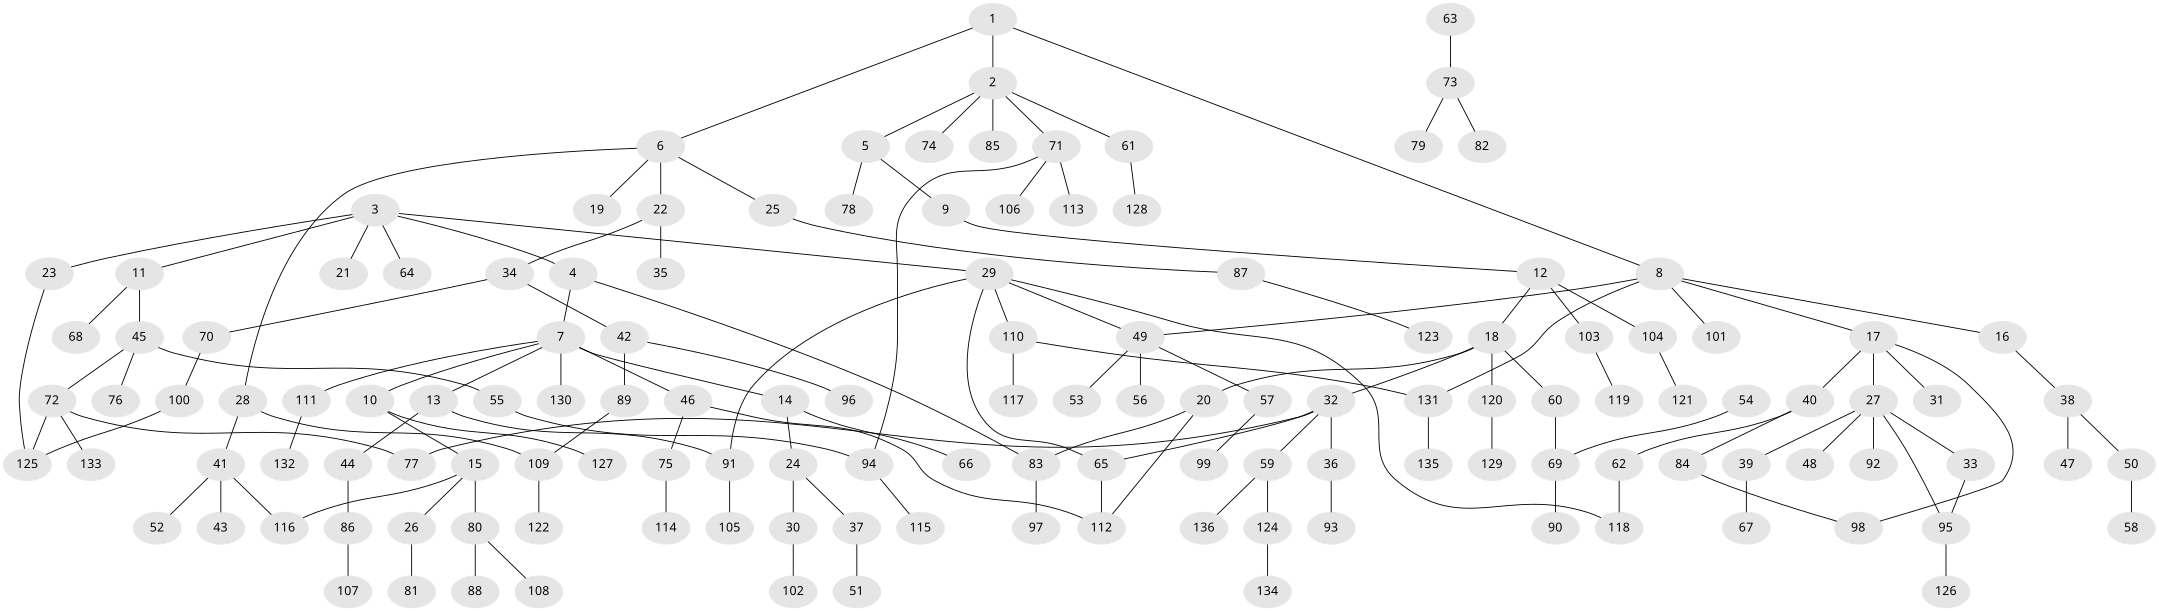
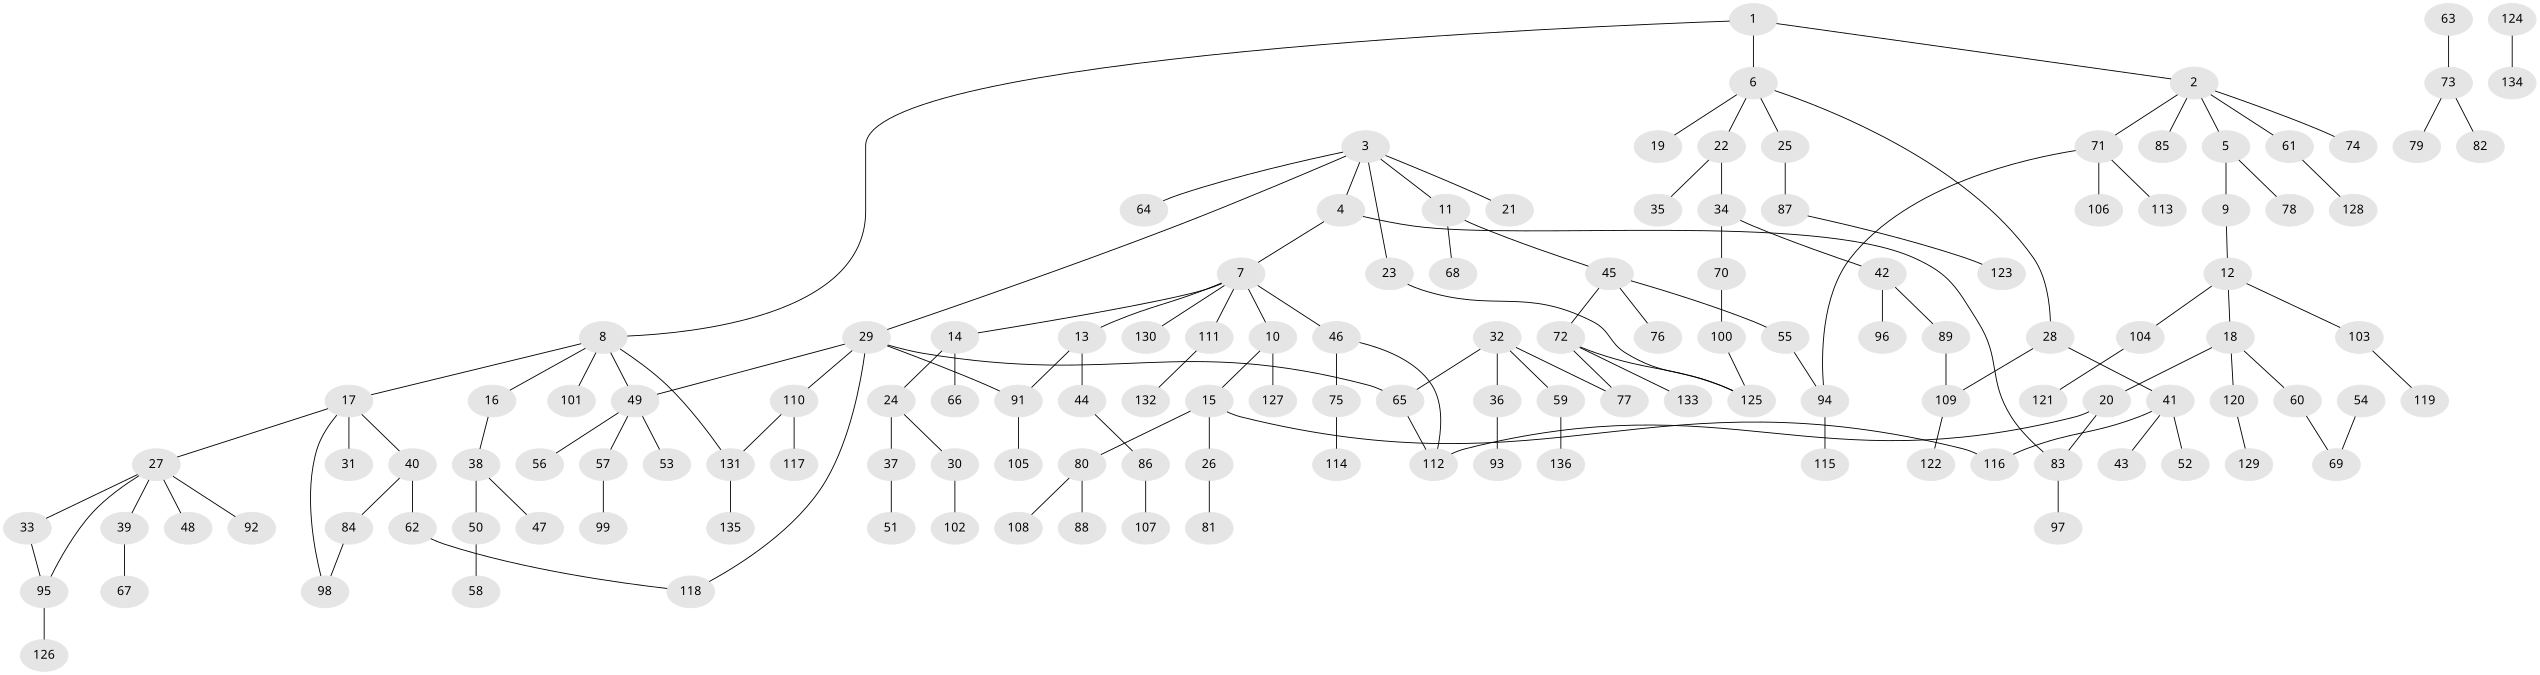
  graph {
    fontname="Noto Sans"
    node [color=gray90 fontname="Noto Sans" style=filled]
    edge [fontname="Noto Sans"]
    1
    2
    6
    8
    5
    61
    71
    74
    85
    19
    22
    25
    28
    16
    17
    49
    101
    131
    3
    4
    11
    21
    23
    29
    64
    9
    78
    128
    94
    106
    113
    7
    83
    45
    68
    125
    91
    65
    110
    118
    10
    13
    14
    46
    111
    130
    97
    12
    34
    35
    87
    41
    109
    15
    127
    44
    24
    66
    112
    75
    132
    38
    27
    31
    40
    98
    53
    56
    57
    135
    18
    103
    104
    26
    80
    116
    55
    72
    76
    20
    32
    60
    120
    119
    121
    86
    105
    30
    37
    81
    88
    108
    47
    50
    33
    39
    48
    92
    95
    62
    84
    36
    59
    77
    69
    129
    54
    42
    70
    102
    51
    123
    67
    63
    73
    43
    52
    122
    117
    93
    124
    136
    126
    89
    96
    100
    58
    107
    133
    114
    99
-   90
    115
    134
    79
    82
    1 -- 2
    1 -- 6
    1 -- 8
    2 -- 5
    2 -- 61
    2 -- 71
    2 -- 74
    2 -- 85
    6 -- 19
    6 -- 22
    6 -- 25
    6 -- 28
    8 -- 16
    8 -- 17
    8 -- 49
    8 -- 101
    8 -- 131
    5 -- 9
    5 -- 78
    61 -- 128
    71 -- 94
    71 -- 106
    71 -- 113
    22 -- 34
    22 -- 35
    25 -- 87
    28 -- 41
    28 -- 109
    16 -- 38
    17 -- 27
    17 -- 31
    17 -- 40
    17 -- 98
    49 -- 53
    49 -- 56
    49 -- 57
    131 -- 135
    3 -- 4
    3 -- 11
    3 -- 21
    3 -- 23
    3 -- 29
    3 -- 64
    4 -- 7
    4 -- 83
    11 -- 45
    11 -- 68
    23 -- 125
    29 -- 49
    29 -- 91
    29 -- 65
    29 -- 110
    29 -- 118
    9 -- 12
    94 -- 115
    7 -- 10
    7 -- 13
    7 -- 14
    7 -- 46
    7 -- 111
    7 -- 130
    83 -- 97
    45 -- 55
    45 -- 72
    45 -- 76
    91 -- 105
    65 -- 112
    110 -- 131
    110 -- 117
    10 -- 15
    10 -- 127
    13 -- 91
    13 -- 44
    14 -- 24
    14 -- 66
    46 -- 112
    46 -- 75
    111 -- 132
    12 -- 18
    12 -- 103
    12 -- 104
    34 -- 42
    34 -- 70
    87 -- 123
    41 -- 116
    41 -- 43
    41 -- 52
    109 -- 122
    15 -- 26
    15 -- 80
    15 -- 116
    44 -- 86
    24 -- 30
    24 -- 37
    75 -- 114
    38 -- 47
    38 -- 50
    27 -- 33
    27 -- 39
    27 -- 48
    27 -- 92
    27 -- 95
    40 -- 62
    40 -- 84
    57 -- 99
    18 -- 20
-   18 -- 32
    18 -- 60
    18 -- 120
    103 -- 119
    104 -- 121
    26 -- 81
    80 -- 88
    80 -- 108
    55 -- 94
    72 -- 125
    72 -- 77
    72 -- 133
    20 -- 83
    20 -- 112
    32 -- 65
    32 -- 36
    32 -- 59
    32 -- 77
    60 -- 69
    120 -- 129
    86 -- 107
    30 -- 102
    37 -- 51
    50 -- 58
    33 -- 95
    39 -- 67
    95 -- 126
    62 -- 118
    84 -- 98
    36 -- 93
-   59 -- 124
    59 -- 136
-   69 -- 90
    54 -- 69
    42 -- 89
    42 -- 96
    70 -- 100
    63 -- 73
    73 -- 79
    73 -- 82
    124 -- 134
    89 -- 109
    100 -- 125
  }
